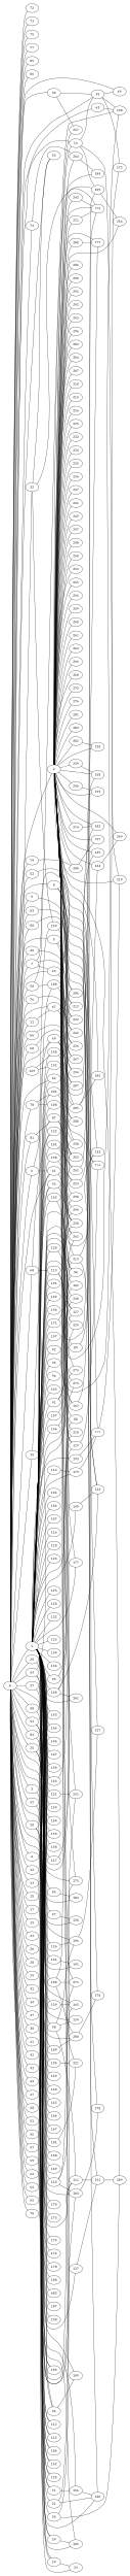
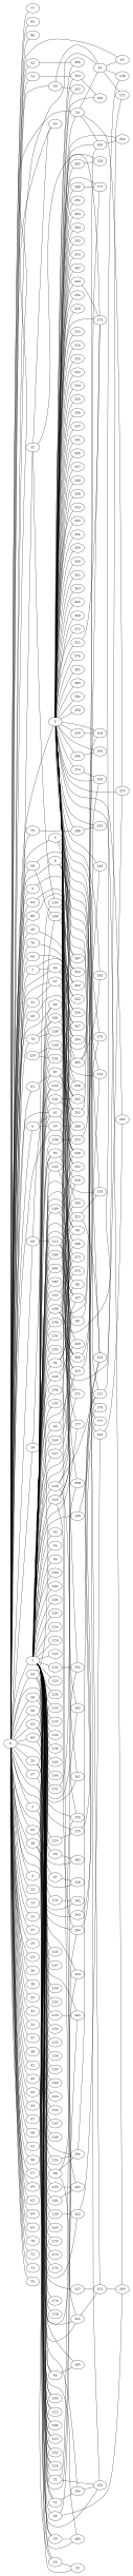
  graph {
    fontname="IBM Plex Mono"
    rankdir=LR
    node [fontname="IBM Plex Mono"]
    edge [fontname="IBM Plex Mono"]
    0
    1
    2
    3
    4
    5
    6
    7
    8
    9
    10
    11
    12
    13
    15
    16
    17
    18
    19
    20
    21
    22
    23
    24
    25
    26
    27
    28
    29
    30
    31
    32
    33
    34
    35
    36
    37
    38
    39
    40
    41
    42
    43
    44
    45
    46
    47
    48
    49
    50
    51
    52
    53
    54
    55
    56
    57
    58
    59
    60
    61
    62
-   63
    64
    65
    66
    67
    68
    69
    70
    71
    72
    73
    74
    75
    76
    77
    78
    79
    80
    81
    82
    83
    84
    85
    86
    87
    88
    89
    90
    91
    92
    93
    94
    95
    96
    97
    98
    99
    100
    101
    102
    103
    104
    105
    106
    107
    108
    109
    110
    111
    112
    113
    114
    115
    116
    117
    118
    119
    120
    121
    122
    123
    124
    125
    126
    127
    128
    130
    131
    132
    133
    134
    135
    136
    137
    138
    139
    140
    141
    142
    143
    144
    145
    146
    147
    148
    149
    150
    151
    152
    153
    154
    155
    156
    157
    158
    159
    160
    161
    162
    163
    164
    165
    166
    167
    168
    169
    170
    171
    172
    173
    174
    175
    176
    177
    178
    179
    180
    181
    n181 [label=682]
    183
    184
    185
    186
    187
    188
    189
    190
    191
    192
    193
    194
    195
    196
    197
    198
    199
    200
    201
    202
    203
    204
    205
    206
    207
    208
    209
    210
    211
    212
    213
    214
    215
    216
    217
    218
    219
    220
    221
    222
    223
    224
    225
    226
    227
    228
    229
    230
    231
    232
    233
    234
    235
    236
    237
    238
    239
    240
    241
    242
    243
    244
    245
    246
    247
    248
    249
    250
    251
    252
    253
    254
    255
    256
    257
    258
    259
    260
    261
    262
    263
    264
    265
    266
    267
    268
    269
    270
    271
    272
    273
    274
    275
    276
    277
    278
    279
    280
    281
    282
    283
    284
    285
    286
    287
    288
    289
    290
    291
    292
    293
    294
    295
    296
    297
    298
    299
    129
    0 -- 1
    0 -- 2
    0 -- 3
    0 -- 4
    0 -- 5
    0 -- 6
    0 -- 7
    0 -- 8
    0 -- 9
    0 -- 10
    0 -- 11
    0 -- 12
    0 -- 13
    0 -- 15
    0 -- 16
    0 -- 17
    0 -- 18
    0 -- 19
    0 -- 20
    0 -- 21
    0 -- 22
    0 -- 23
    0 -- 24
    0 -- 25
    0 -- 26
    0 -- 27
    0 -- 28
    0 -- 29
    0 -- 30
    0 -- 31
    0 -- 32
    0 -- 33
    0 -- 34
    0 -- 35
    0 -- 36
    0 -- 37
    0 -- 38
    0 -- 39
    0 -- 40
    0 -- 41
    0 -- 42
    0 -- 43
    0 -- 44
    0 -- 45
    0 -- 46
    0 -- 47
    0 -- 48
    0 -- 49
    0 -- 50
    0 -- 51
    0 -- 52
    0 -- 53
    0 -- 54
    0 -- 55
    0 -- 56
    0 -- 57
    0 -- 58
    0 -- 59
    0 -- 60
    0 -- 61
    0 -- 62
-   0 -- 63
    0 -- 64
    0 -- 65
    0 -- 66
    0 -- 67
    0 -- 68
    0 -- 69
    0 -- 70
    0 -- 71
    0 -- 72
    0 -- 73
    0 -- 74
    0 -- 75
    0 -- 76
    0 -- 77
    0 -- 78
    0 -- 79
    0 -- 80
    0 -- 81
    0 -- 82
    0 -- 83
    0 -- 84
    0 -- 85
    0 -- 86
    1 -- 46
    1 -- 82
    1 -- 87
    1 -- 88
    1 -- 89
    1 -- 90
    1 -- 91
    1 -- 92
    1 -- 93
    1 -- 94
    1 -- 95
    1 -- 96
    1 -- 97
    1 -- 98
    1 -- 99
    1 -- 100
    1 -- 101
    1 -- 102
    1 -- 103
    1 -- 104
    1 -- 105
    1 -- 106
    1 -- 107
    1 -- 108
    1 -- 109
    1 -- 110
    1 -- 111
    1 -- 112
    1 -- 113
    1 -- 114
    1 -- 115
    1 -- 116
    1 -- 117
    1 -- 118
    1 -- 119
    1 -- 120
    1 -- 121
    1 -- 122
    1 -- 123
    1 -- 124
    1 -- 125
    1 -- 126
    1 -- 127
    1 -- 128
    1 -- 130
    1 -- 131
    1 -- 132
    1 -- 133
    1 -- 134
    1 -- 135
    1 -- 136
    1 -- 137
    1 -- 138
    1 -- 139
    1 -- 140
    1 -- 141
    1 -- 142
    1 -- 143
    1 -- 144
    1 -- 145
    1 -- 146
    1 -- 147
    1 -- 148
    1 -- 149
    1 -- 150
    1 -- 151
    1 -- 152
    1 -- 153
    1 -- 154
    1 -- 155
    1 -- 156
    1 -- 157
    1 -- 158
    1 -- 159
    1 -- 160
    1 -- 161
    1 -- 162
    1 -- 163
    1 -- 164
    1 -- 165
    1 -- 166
    1 -- 167
    1 -- 168
    1 -- 169
    1 -- 170
    1 -- 171
    1 -- 172
    1 -- 173
    1 -- 174
    1 -- 175
    1 -- 176
    1 -- 177
    1 -- 178
    1 -- 179
    1 -- 180
    1 -- 181
    1 -- n181
    1 -- 183
    1 -- 184
    1 -- 185
    1 -- 186
    1 -- 187
    1 -- 188
    1 -- 189
    1 -- 190
    1 -- 191
    1 -- 192
    1 -- 193
    1 -- 194
    1 -- 195
    1 -- 196
    1 -- 197
    1 -- 198
    1 -- 199
    1 -- 200
    1 -- 201
    2 -- 16
    2 -- 90
    2 -- 202
    2 -- 203
    2 -- 204
    2 -- 205
    2 -- 206
    2 -- 207
    2 -- 208
    2 -- 209
    2 -- 210
    2 -- 211
    2 -- 212
    2 -- 213
    2 -- 214
    2 -- 215
    2 -- 216
    2 -- 217
    2 -- 218
    2 -- 219
    2 -- 220
    2 -- 221
    2 -- 222
    2 -- 223
    2 -- 224
    2 -- 225
    2 -- 226
    2 -- 227
    2 -- 228
    2 -- 229
    2 -- 230
    2 -- 231
    2 -- 232
    2 -- 233
    2 -- 234
    2 -- 235
    2 -- 236
    2 -- 237
    2 -- 238
    2 -- 239
    2 -- 240
    2 -- 241
    2 -- 242
    2 -- 243
    2 -- 244
    2 -- 245
    2 -- 246
    2 -- 247
    2 -- 248
    2 -- 249
    2 -- 250
    2 -- 251
+   2 -- 252
    2 -- 253
    2 -- 254
    2 -- 255
    2 -- 256
    2 -- 257
    2 -- 258
    2 -- 259
    2 -- 260
    2 -- 261
    2 -- 262
    2 -- 263
    2 -- 264
    2 -- 265
    2 -- 266
    2 -- 267
    2 -- 268
    2 -- 269
    2 -- 270
    2 -- 271
    2 -- 272
    2 -- 273
    2 -- 274
    2 -- 275
    2 -- 276
    2 -- 277
    2 -- 278
    2 -- 279
    2 -- 280
    2 -- 281
    2 -- 282
    2 -- 283
    2 -- 284
    2 -- 285
    2 -- 286
    2 -- 287
    2 -- 288
    2 -- 289
    2 -- 290
    2 -- 291
    2 -- 292
    2 -- 293
    2 -- 294
    2 -- 295
    2 -- 296
    2 -- 297
    2 -- 298
    2 -- 299
    3 -- 220
    5 -- 214
    5 -- 287
    6 -- 49
    6 -- 61
    7 -- 45
-   7 -- 138
    7 -- 252
    8 -- 222
    8 -- 242
    9 -- 226
    10 -- 93
    11 -- 67
    16 -- 35
    16 -- 209
    16 -- 219
    18 -- 24
    18 -- 185
    20 -- 105
    21 -- 220
    21 -- 231
    22 -- 39
    24 -- 33
    25 -- 71
    25 -- 135
    27 -- 165
    30 -- 35
    30 -- 257
    32 -- 55
    32 -- 199
    32 -- 279
    35 -- 69
    35 -- 138
    35 -- 172
    36 -- 184
    36 -- 289
    39 -- 185
    40 -- 265
    45 -- 88
    46 -- 109
    49 -- 102
    49 -- 288
    50 -- 188
    50 -- 212
    52 -- 206
    53 -- 115
    53 -- 186
    54 -- 61
    54 -- 111
    54 -- 175
    58 -- 112
    60 -- 262
    61 -- 127
-   63 -- 138
    66 -- 230
    67 -- 230
    68 -- 113
    68 -- 122
    71 -- 156
    74 -- 264
    76 -- 265
    78 -- 108
    78 -- 201
    79 -- 280
    80 -- 294
    81 -- 87
    83 -- 267
    84 -- 152
    87 -- 90
    87 -- 119
    89 -- 282
    91 -- 230
    91 -- 299
    93 -- 127
    94 -- 183
    97 -- 130
    98 -- 111
    98 -- 124
    98 -- 196
    99 -- 240
    100 -- 200
    100 -- 218
    100 -- 271
    101 -- 252
    101 -- 265
    110 -- 119
    110 -- 184
    110 -- 271
    111 -- 251
    113 -- 175
    113 -- 177
    114 -- 179
    117 -- 275
    119 -- 214
    120 -- 162
    121 -- 231
    126 -- 196
    131 -- 141
    137 -- 251
    139 -- 165
    140 -- 233
    142 -- 209
    146 -- 213
    148 -- 161
    148 -- 224
    148 -- 229
    149 -- 224
    156 -- 220
    157 -- 262
    162 -- 244
    164 -- 273
    171 -- 298
    179 -- 217
    181 -- 221
    184 -- 278
    188 -- 205
    189 -- 200
    193 -- 217
    195 -- 221
    196 -- 227
    198 -- 223
    199 -- 277
    200 -- 270
    201 -- 238
    202 -- 228
    205 -- 249
    205 -- 285
    208 -- 277
    209 -- 254
    211 -- 279
    213 -- 224
    213 -- 233
    217 -- 219
    223 -- 258
    239 -- 258
    243 -- 279
    244 -- 269
    246 -- 295
    251 -- 289
    252 -- 279
    264 -- 284
    274 -- 282
    280 -- 297
    129 -- 140
    129 -- 151
  }
